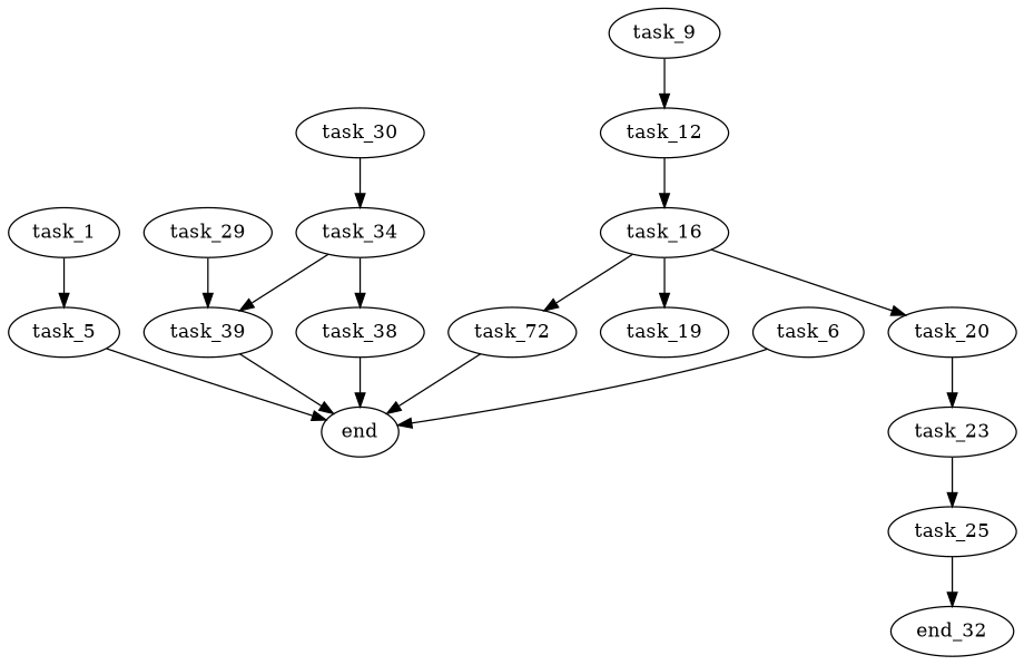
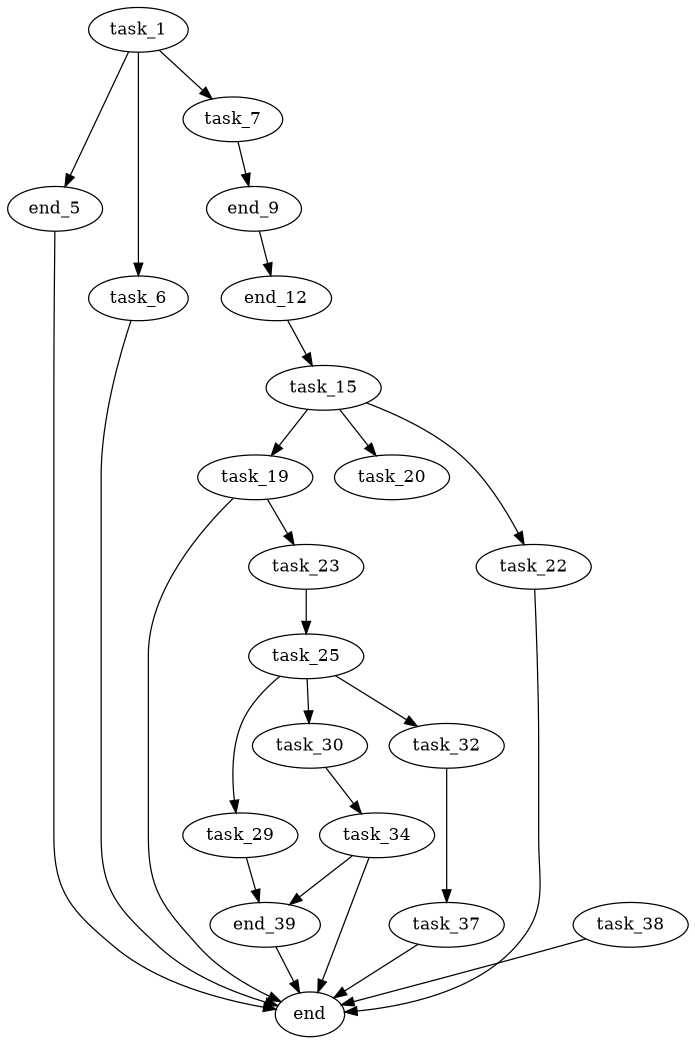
  digraph {
    task_1
-   task_5
+   task_5 [label=end_5]
    task_6
+   task_7
    end
-   task_9
-   task_12
-   task_15 [label=task_16]
+   task_9 [label=end_9]
+   task_12 [label=end_12]
+   task_15
    task_19
    task_20
-   task_22 [label=task_72]
+   task_22
    task_23
    task_25
    task_29
    task_30
-   task_32 [label=end_32]
-   task_39
+   task_32
+   task_39 [label=end_39]
    task_34
+   task_37
    task_38
    task_1 -> task_5
+   task_1 -> task_6
+   task_1 -> task_7
    task_5 -> end
    task_6 -> end
+   task_7 -> task_9
    task_9 -> task_12
    task_12 -> task_15
    task_15 -> task_19
    task_15 -> task_20
    task_15 -> task_22
-   task_20 -> task_23
+   task_19 -> end
+   task_19 -> task_23
    task_22 -> end
    task_23 -> task_25
+   task_25 -> task_29
+   task_25 -> task_30
    task_25 -> task_32
    task_29 -> task_39
    task_30 -> task_34
+   task_32 -> task_37
    task_39 -> end
    task_34 -> task_39
-   task_34 -> task_38
+   task_34 -> end
+   task_37 -> end
    task_38 -> end
  }
